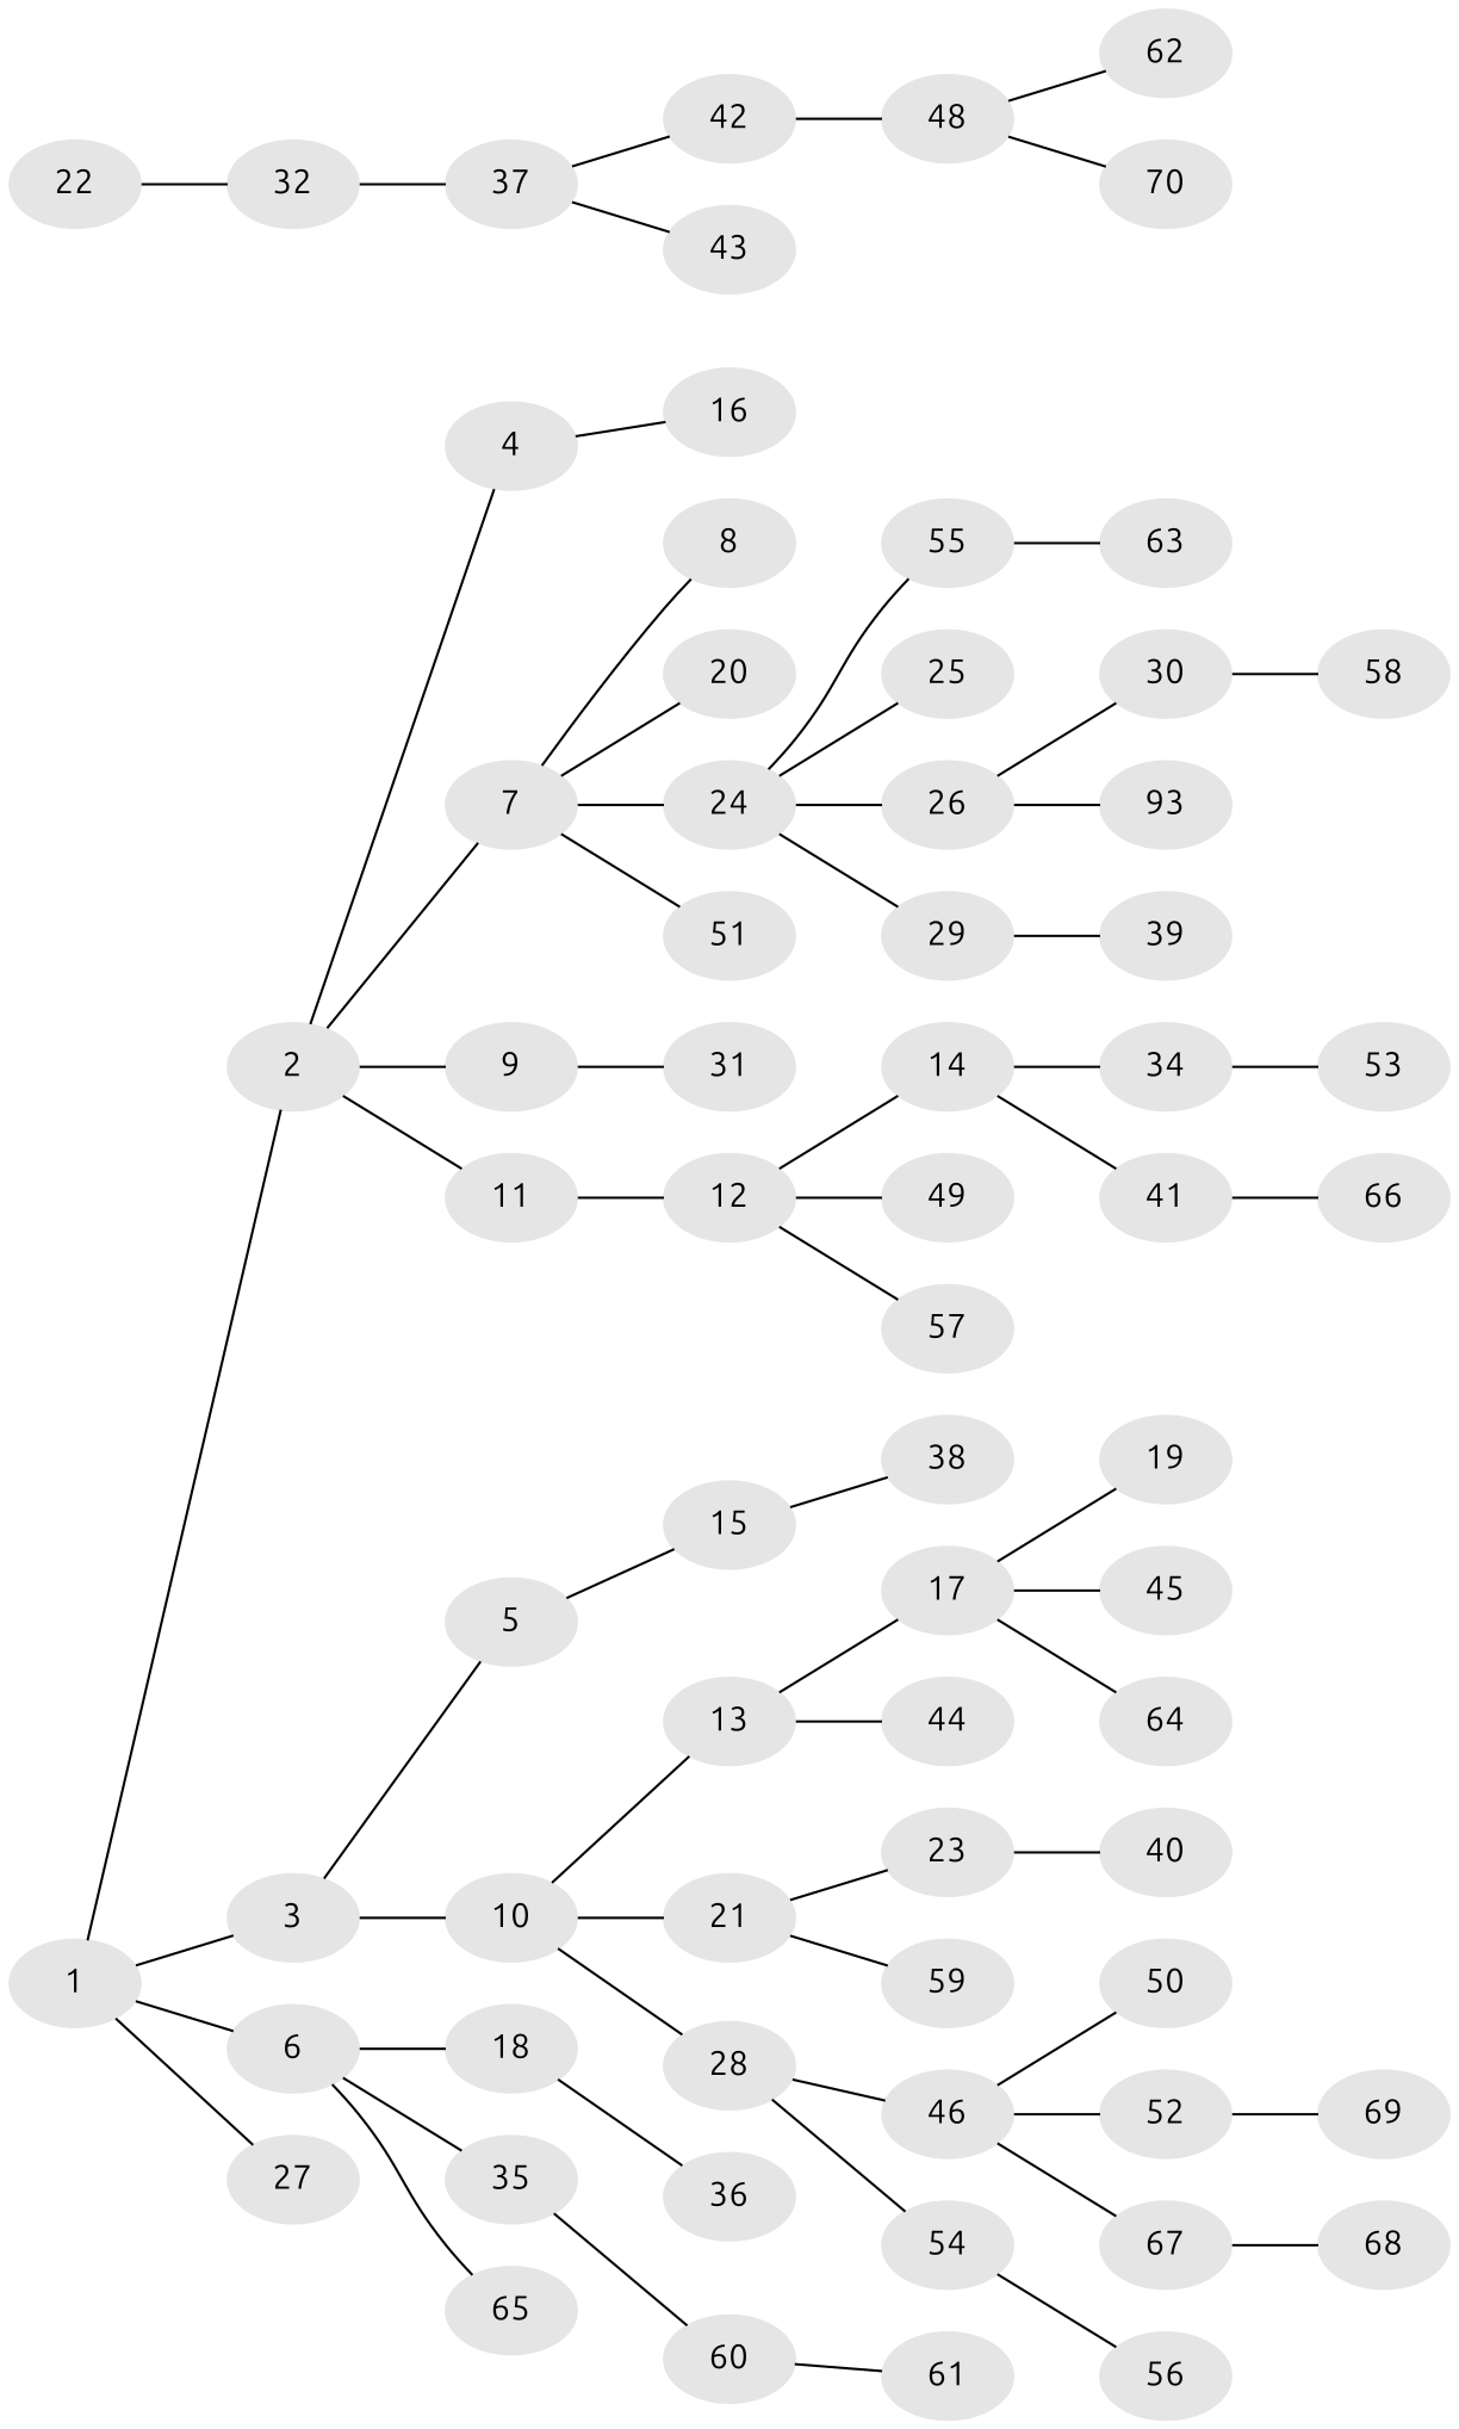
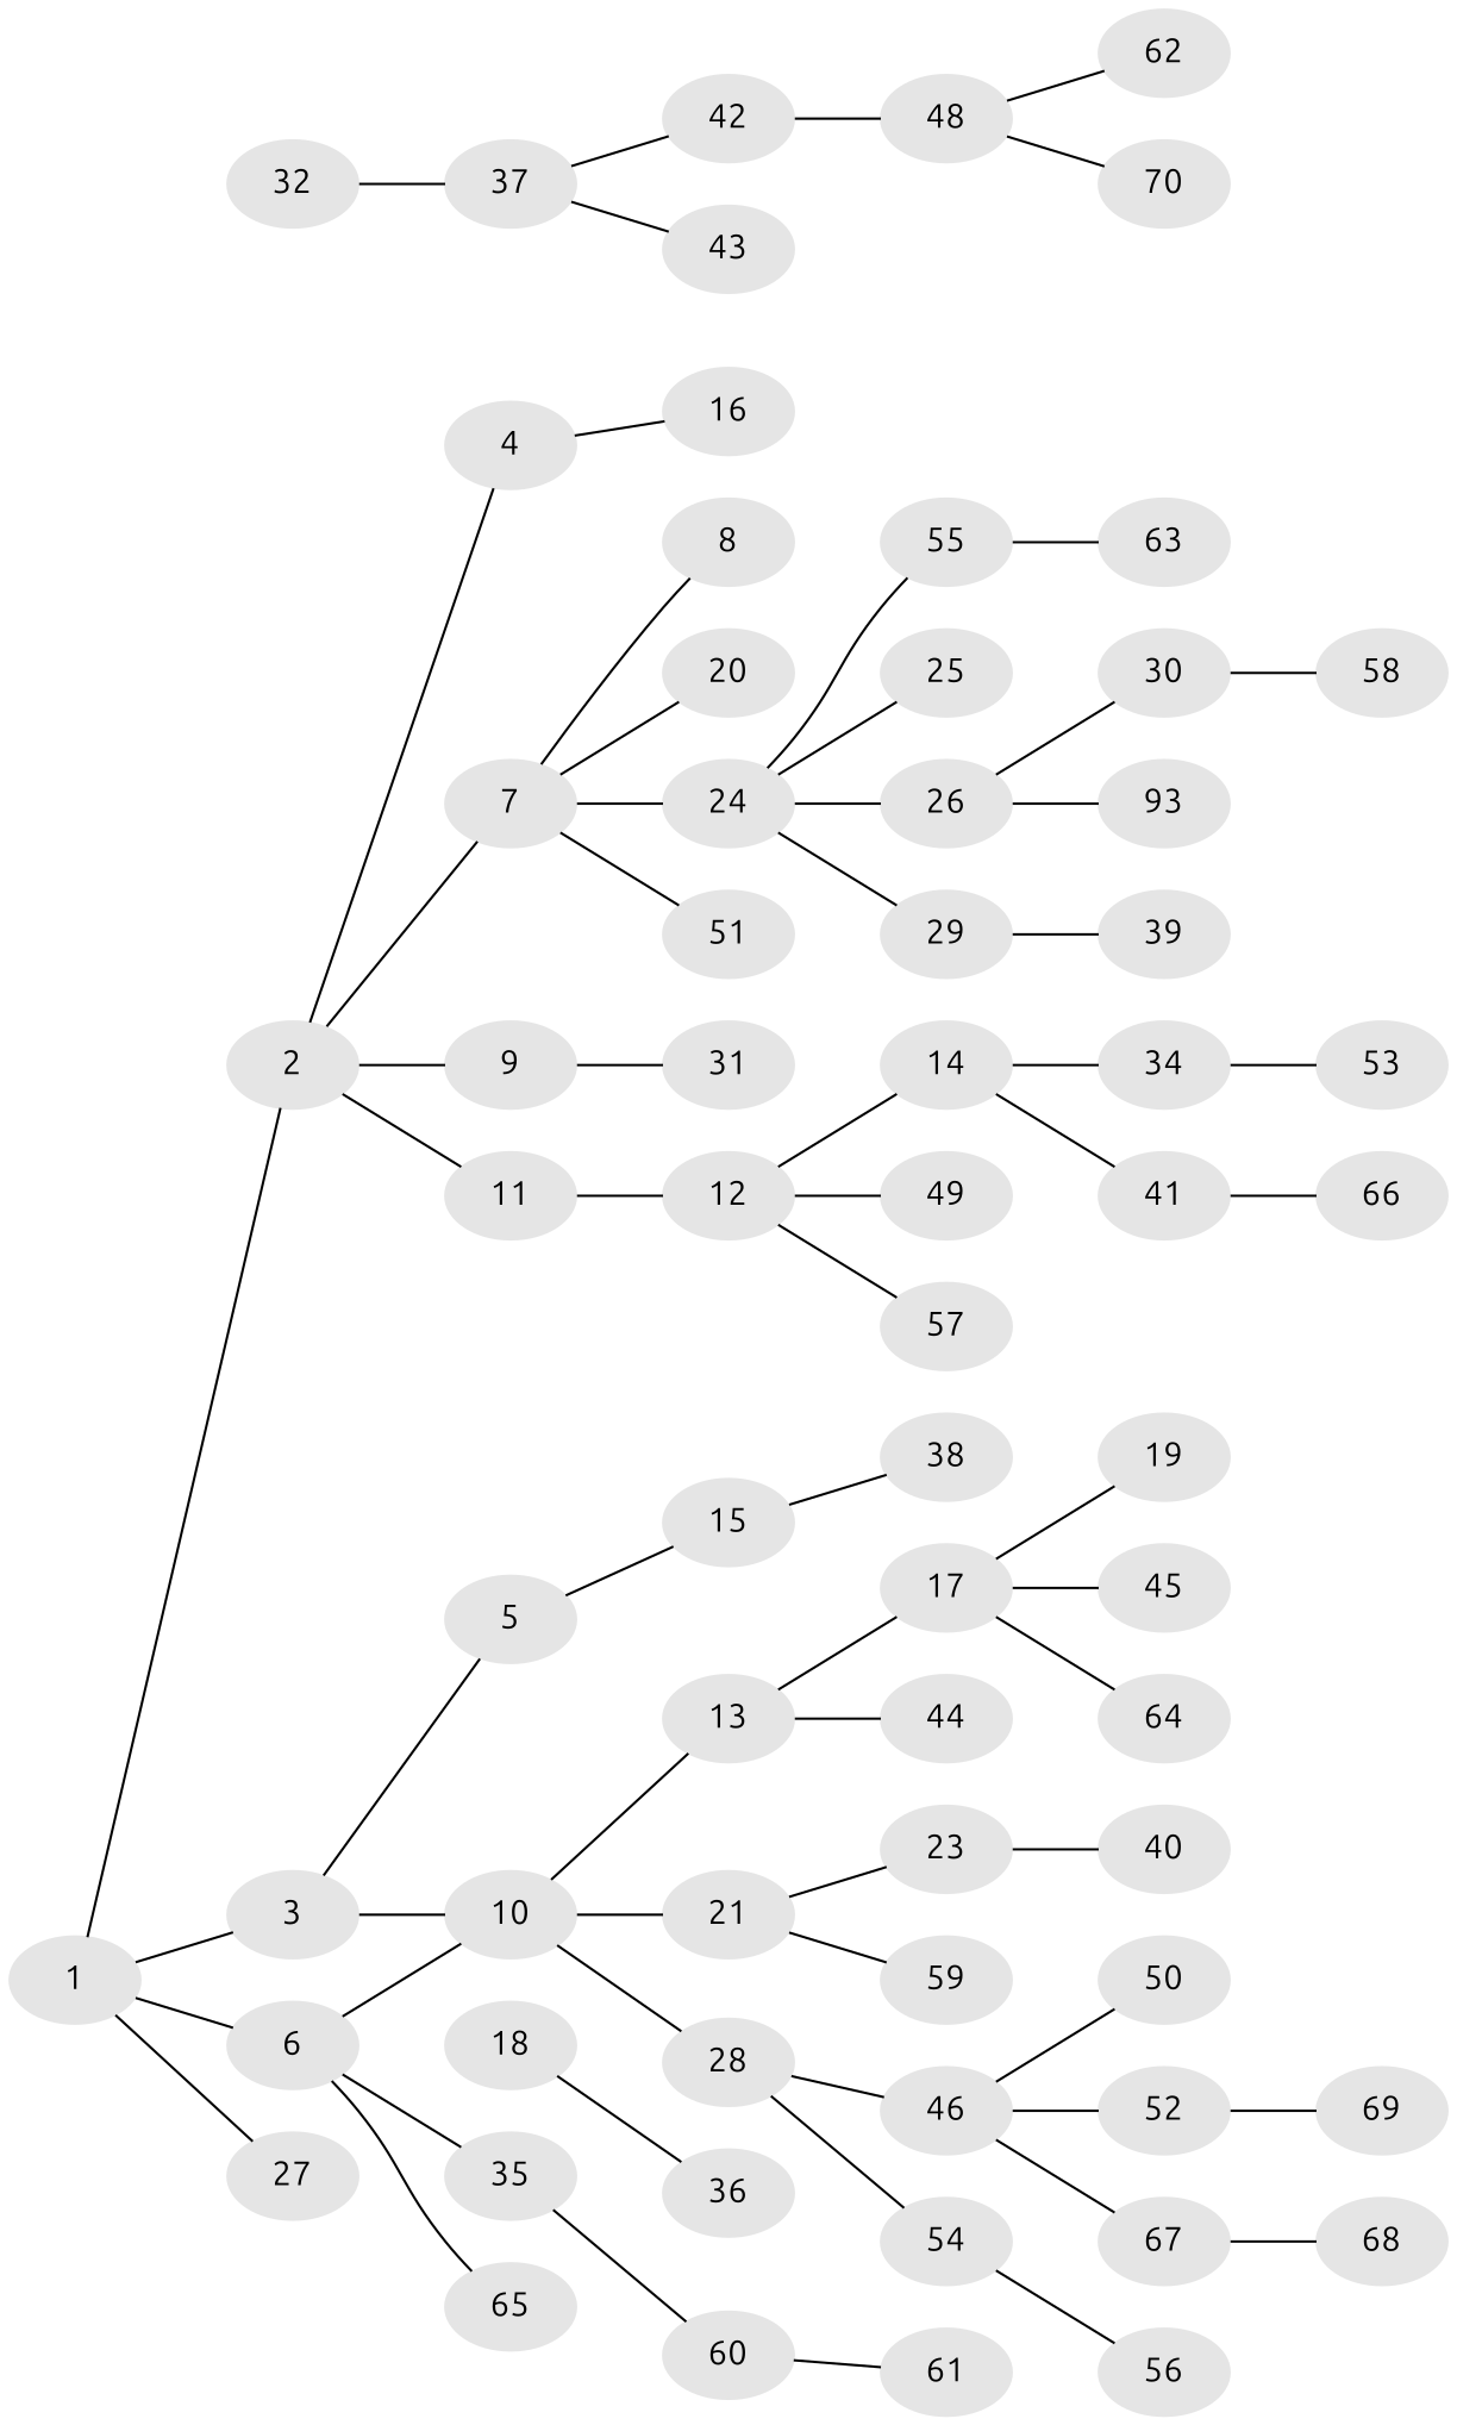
  graph {
    fontname=Ubuntu
    rankdir=LR
    node [color=gray90 fontname=Ubuntu style=filled]
    edge [fontname=Ubuntu]
    1
    2
    3
    6
    27
    4
    7
    9
    11
    5
    10
    18
    35
    65
    16
    8
    20
    24
    51
    31
    12
    15
    13
    21
    28
    38
    36
    60
    55
    25
    26
    29
    17
    44
    23
    59
-   22
    32
    46
    54
    14
    49
    57
    34
    41
    19
    45
    64
    53
    66
    63
    40
    37
    30
    n55 [label=93]
    39
    58
    50
    52
    67
    56
    42
    43
    61
    48
    62
    70
    69
    68
    1 -- 2
    1 -- 3
    1 -- 6
    1 -- 27
    2 -- 4
    2 -- 7
    2 -- 9
    2 -- 11
    3 -- 5
    3 -- 10
-   6 -- 18
+   6 -- 10
    6 -- 35
    6 -- 65
    4 -- 16
    7 -- 8
    7 -- 20
    7 -- 24
    7 -- 51
    9 -- 31
    11 -- 12
    5 -- 15
    10 -- 13
    10 -- 21
    10 -- 28
    18 -- 36
    35 -- 60
    24 -- 55
    24 -- 25
    24 -- 26
    24 -- 29
    12 -- 14
    12 -- 49
    12 -- 57
    15 -- 38
    13 -- 17
    13 -- 44
    21 -- 23
    21 -- 59
    28 -- 46
    28 -- 54
    60 -- 61
    55 -- 63
    26 -- 30
    26 -- n55
    29 -- 39
    17 -- 19
    17 -- 45
    17 -- 64
    23 -- 40
-   22 -- 32
    32 -- 37
    46 -- 50
    46 -- 52
    46 -- 67
    54 -- 56
    14 -- 34
    14 -- 41
    34 -- 53
    41 -- 66
    37 -- 42
    37 -- 43
    30 -- 58
    52 -- 69
    67 -- 68
    42 -- 48
    48 -- 62
    48 -- 70
  }
